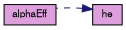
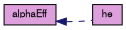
  digraph {
    rankdir=LR
    node [color=black fillcolor=plum fontname=FreeSans fontsize=10 shape=record style=filled]
    n1 [fontcolor=black height=0.2 label=alphaEff width=0.4]
    n2 [height=0.2 label=he width=0.4]
-   n2 -> n1 [color=midnightblue dir=back fontname=FreeSans fontsize=10 labelfontname=FreeSans labelfontsize=10 style=dashed]
+   n1 -> n2 [color=midnightblue dir=back fontname=FreeSans fontsize=10 labelfontname=FreeSans labelfontsize=10 style=dashed]
  }
